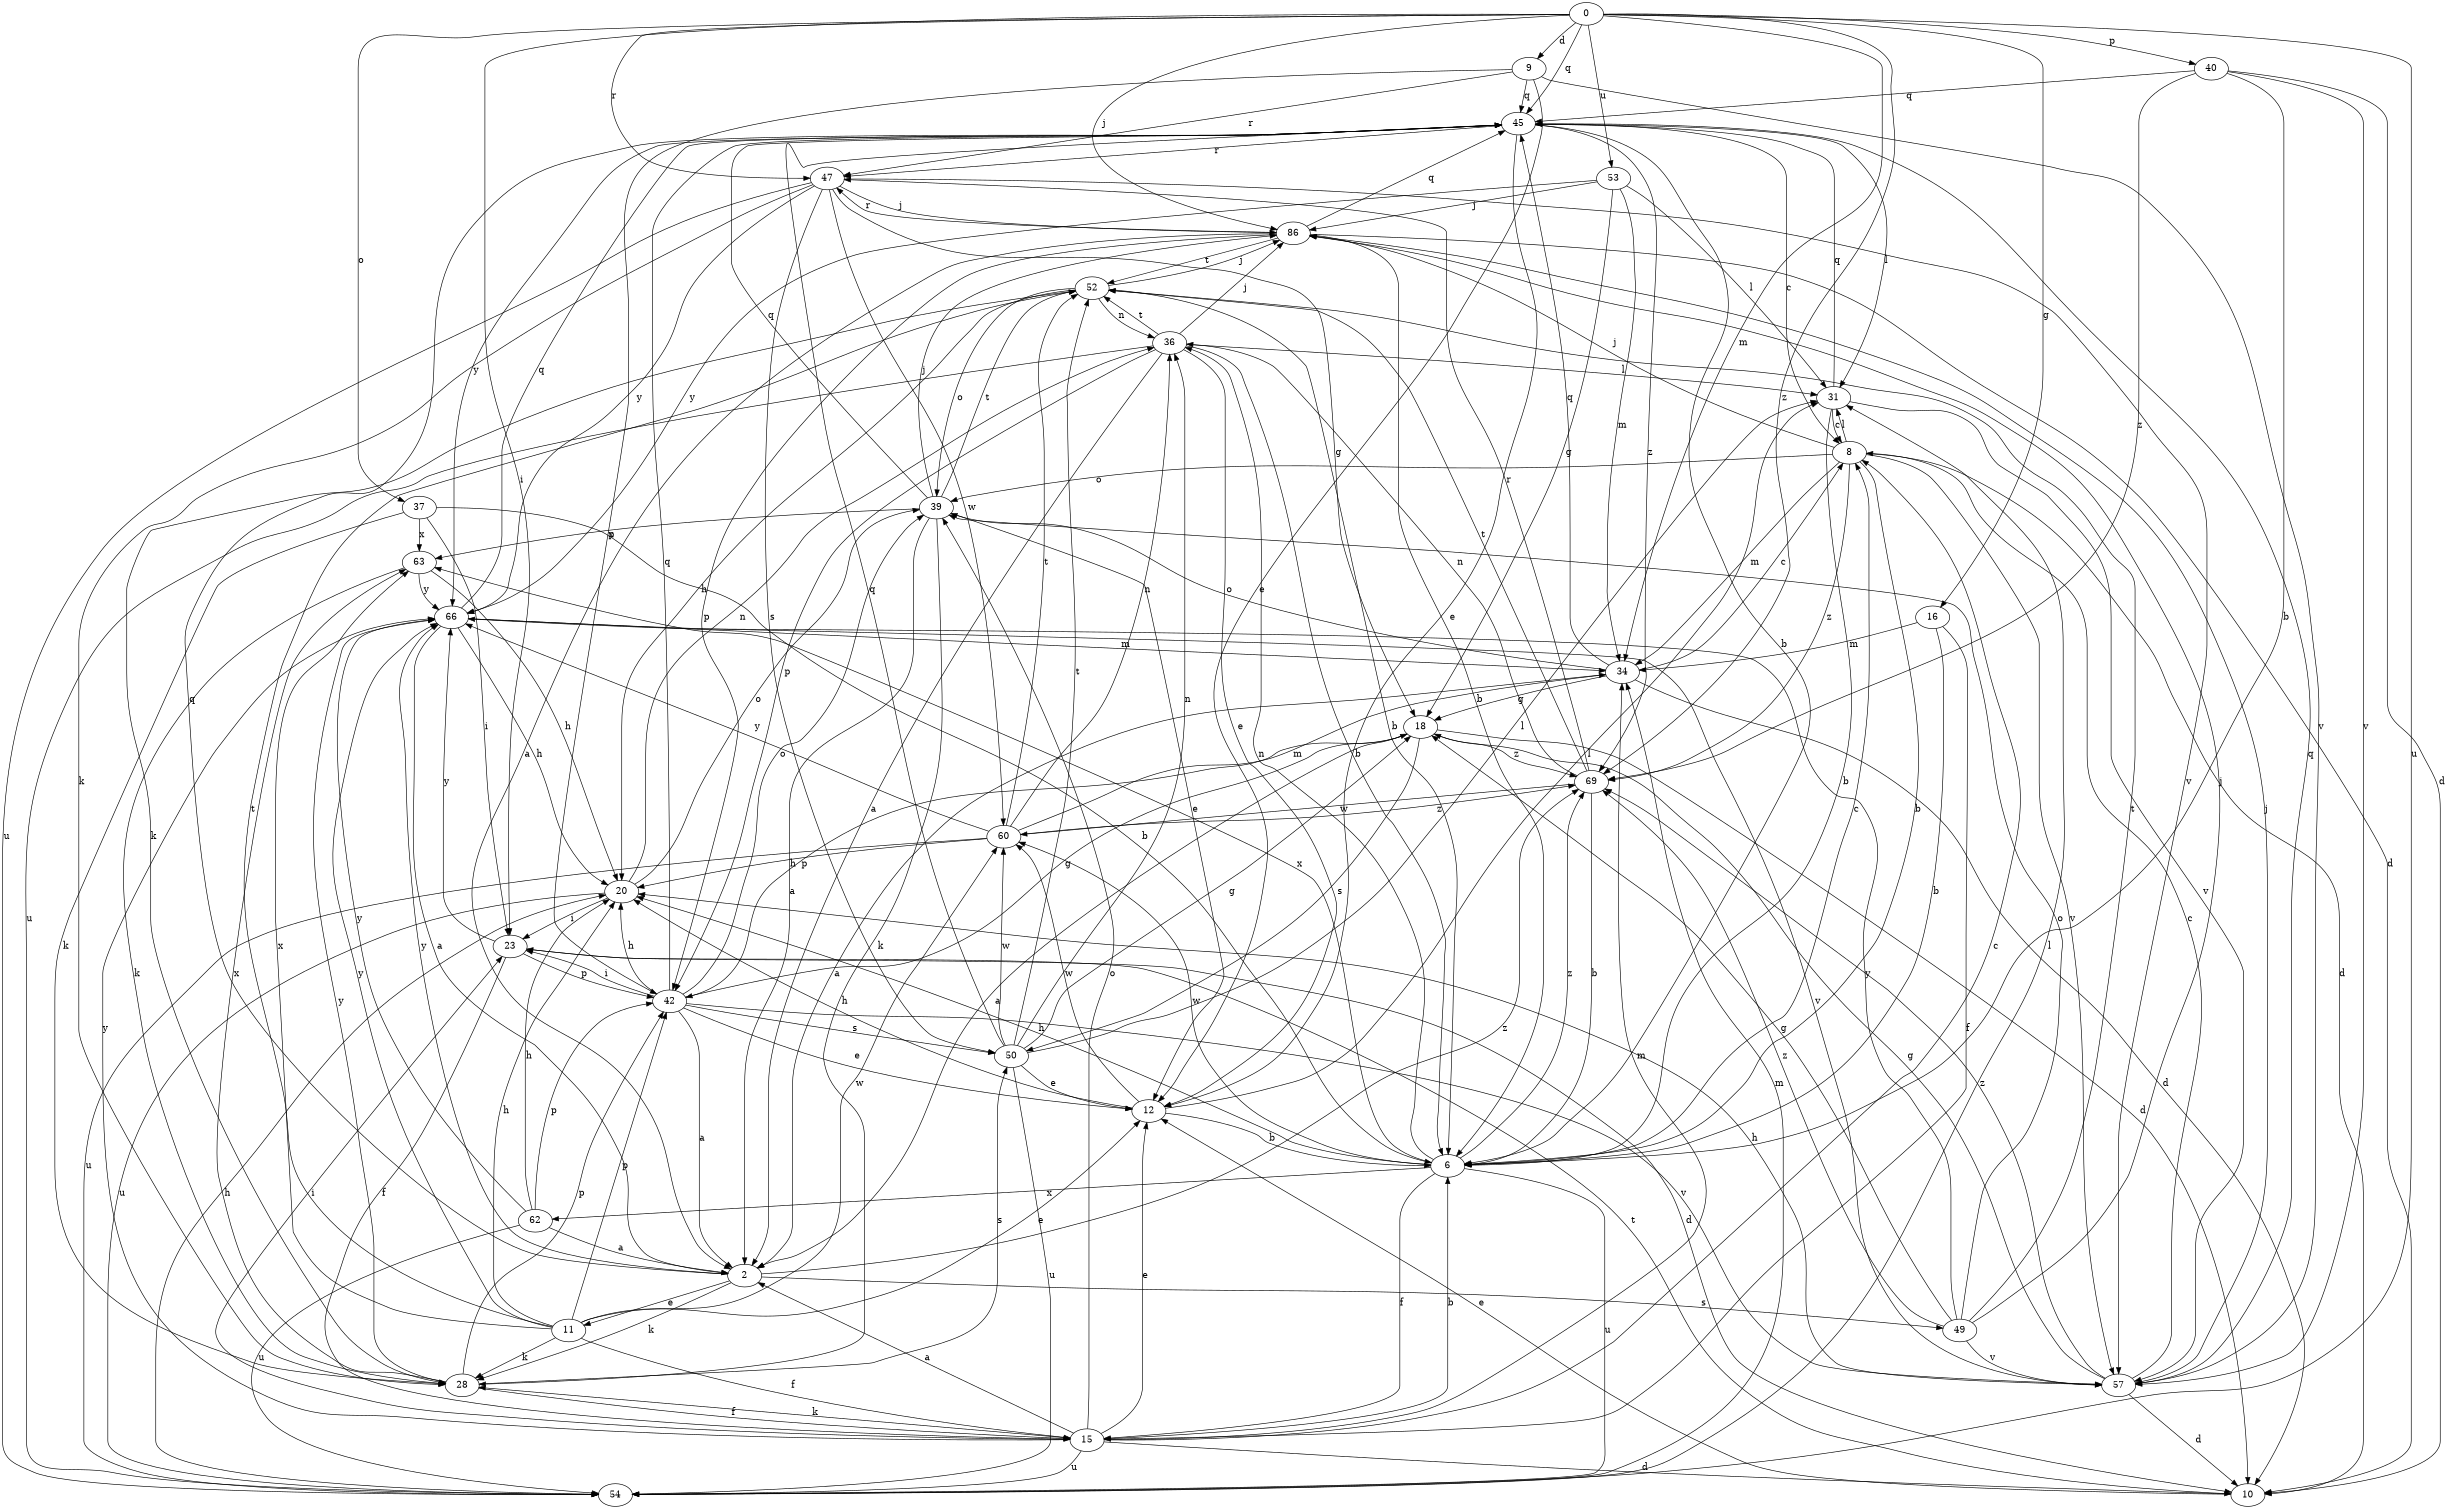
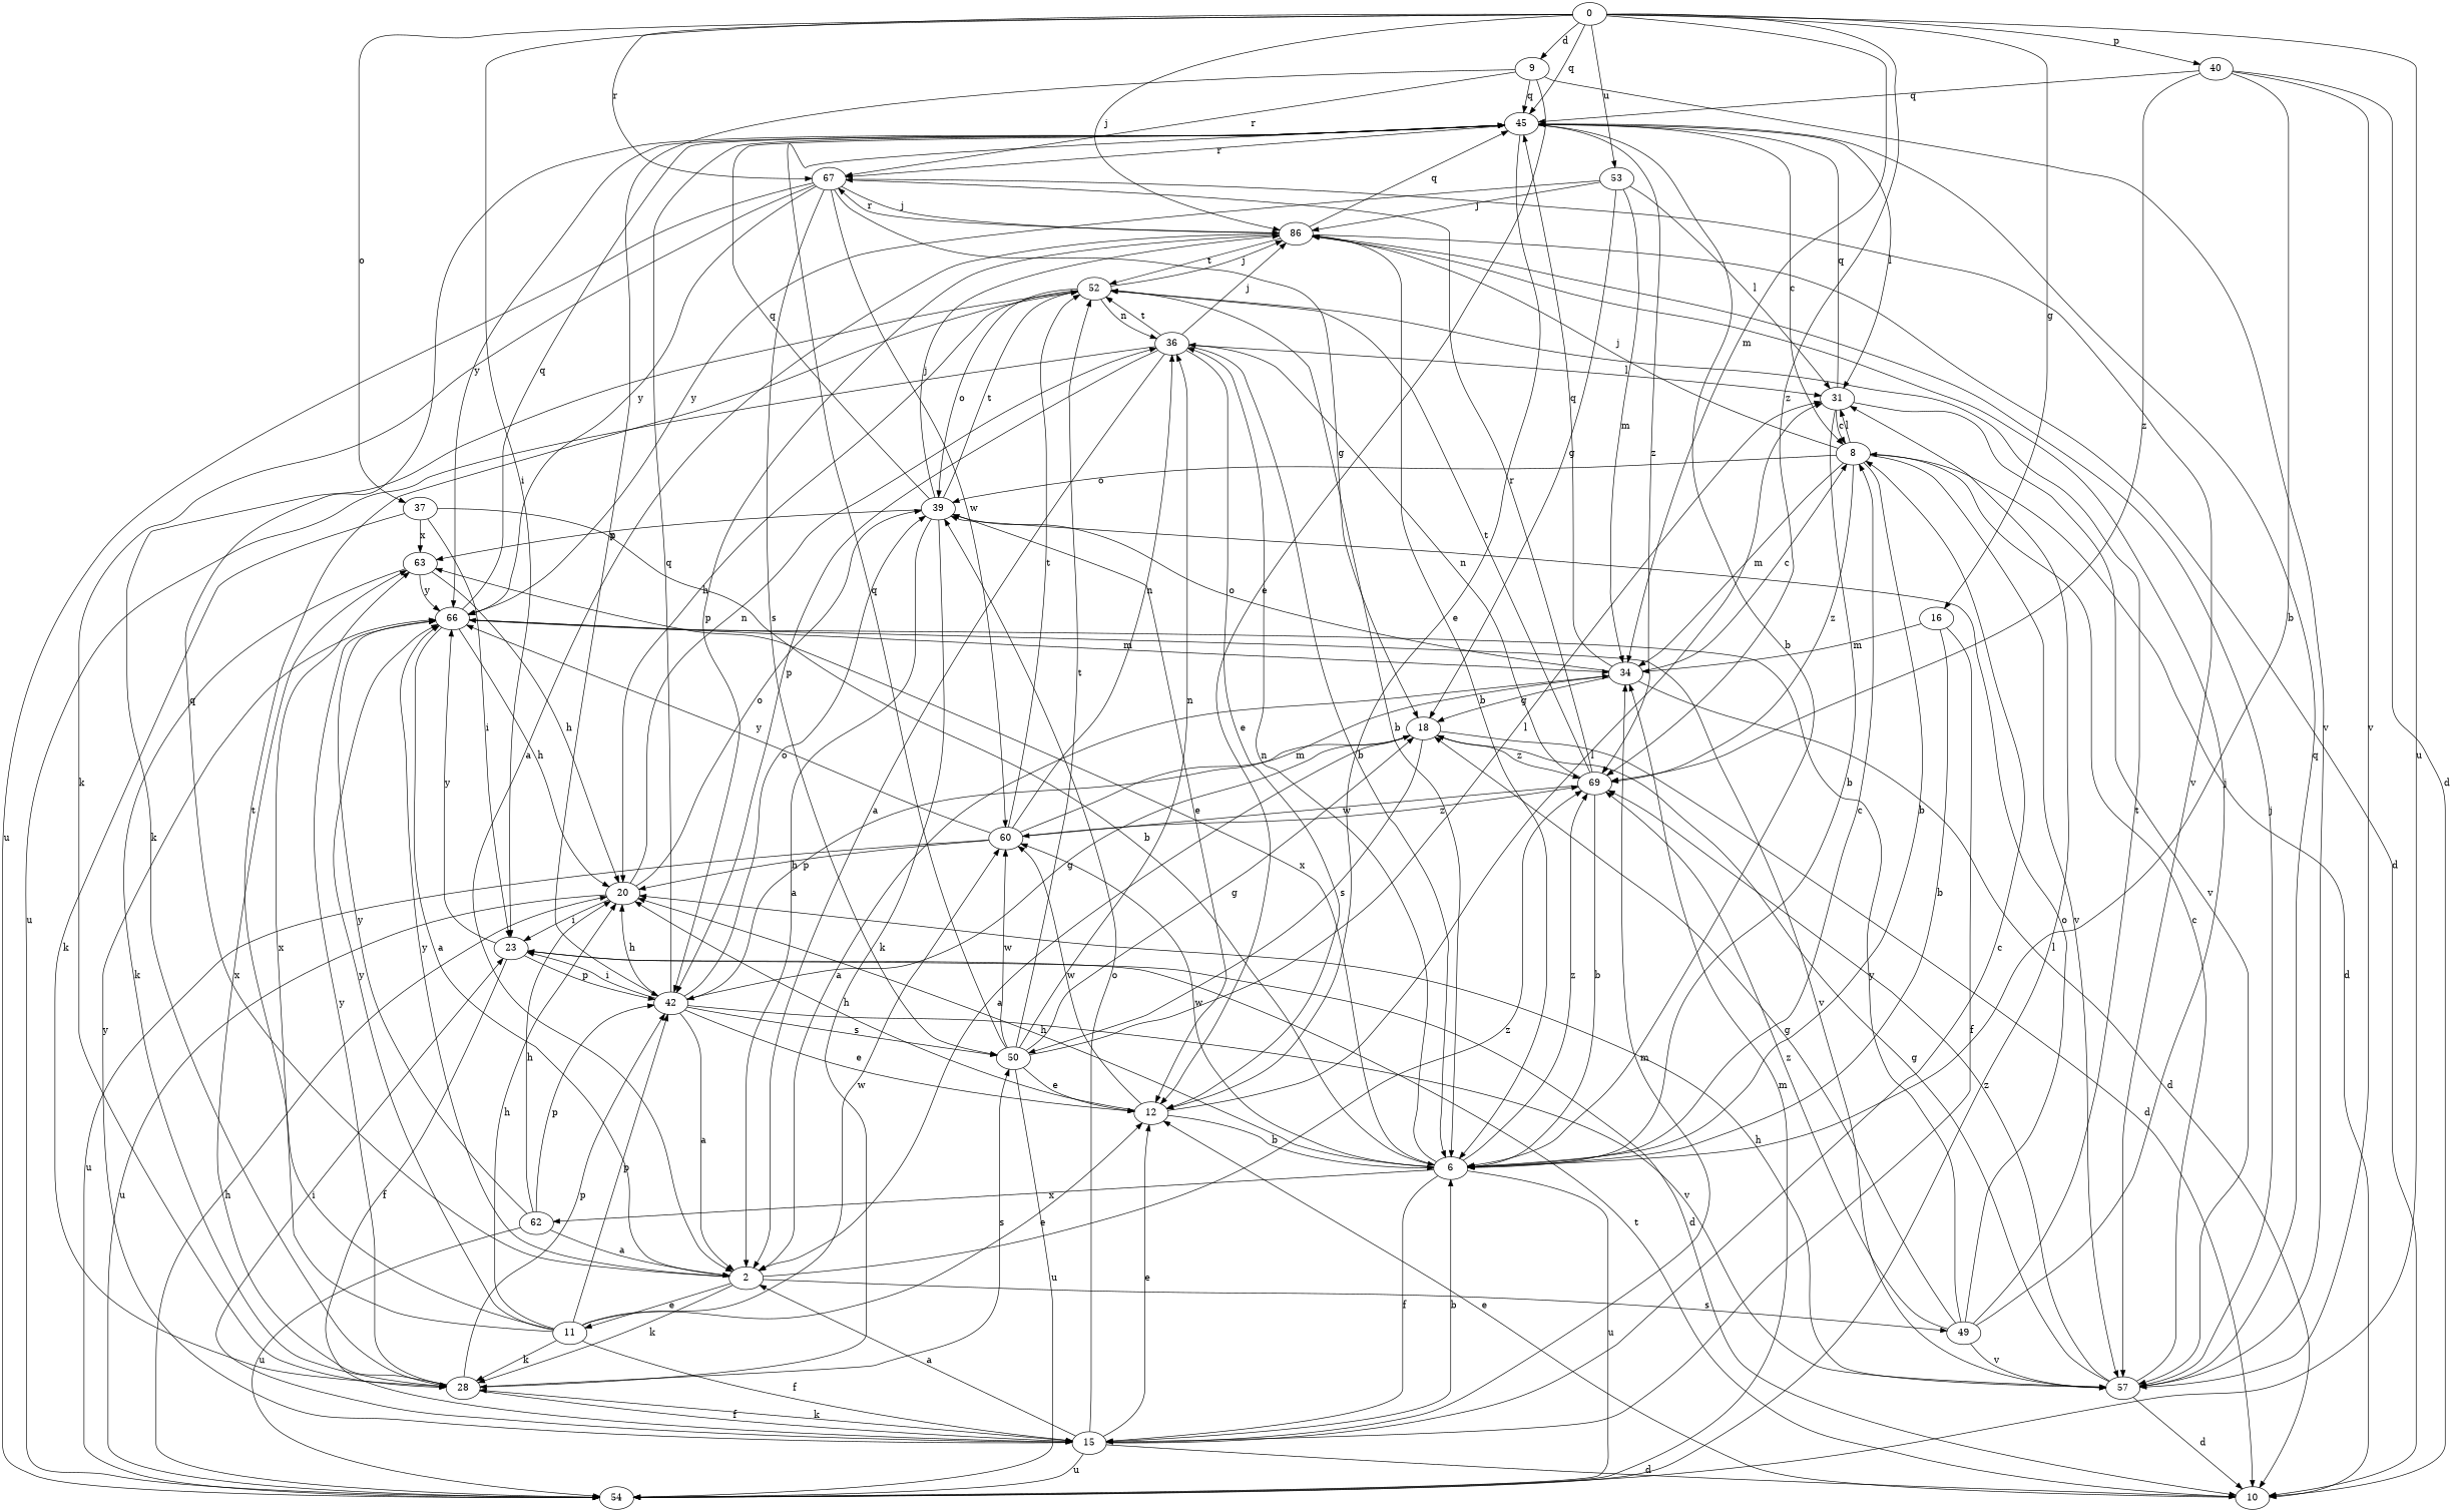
  strict digraph {
    0
    9
    16
    23
    n5 [label=86]
    34
    37
    40
    45
-   47
+   47 [label=67]
    53
    54
    69
    57
    12
    42
    6
    15
    66
    10
    2
    52
    8
    39
    18
    28
    63
    31
    60
    50
    20
    36
    11
    49
    62
    0 -> 9 [label=d]
    0 -> 16 [label=g]
    0 -> 23 [label=i]
    0 -> n5 [label=j]
    0 -> 34 [label=m]
    0 -> 37 [label=o]
    0 -> 40 [label=p]
    0 -> 45 [label=q]
    0 -> 47 [label=r]
    0 -> 53 [label=u]
    0 -> 54 [label=u]
    0 -> 69 [label=z]
    9 -> 45 [label=q]
    9 -> 47 [label=r]
    9 -> 57 [label=v]
    9 -> 12 [label=e]
    9 -> 42 [label=p]
    16 -> 34 [label=m]
    16 -> 6 [label=b]
    16 -> 15 [label=f]
    23 -> 42 [label=p]
    23 -> 15 [label=f]
    23 -> 66 [label=y]
    23 -> 10 [label=d]
    n5 -> 45 [label=q]
    n5 -> 47 [label=r]
    n5 -> 42 [label=p]
    n5 -> 6 [label=b]
    n5 -> 10 [label=d]
    n5 -> 2 [label=a]
    n5 -> 52 [label=t]
    34 -> 45 [label=q]
    34 -> 10 [label=d]
    34 -> 2 [label=a]
    34 -> 8 [label=c]
    34 -> 39 [label=o]
    34 -> 18 [label=g]
    37 -> 23 [label=i]
    37 -> 6 [label=b]
    37 -> 28 [label=k]
    37 -> 63 [label=x]
    40 -> 45 [label=q]
    40 -> 69 [label=z]
    40 -> 57 [label=v]
    40 -> 6 [label=b]
    40 -> 10 [label=d]
    45 -> 47 [label=r]
    45 -> 69 [label=z]
    45 -> 12 [label=e]
    45 -> 6 [label=b]
    45 -> 66 [label=y]
    45 -> 8 [label=c]
    45 -> 31 [label=l]
    47 -> n5 [label=j]
    47 -> 54 [label=u]
    47 -> 57 [label=v]
    47 -> 66 [label=y]
    47 -> 18 [label=g]
    47 -> 28 [label=k]
    47 -> 60 [label=w]
    47 -> 50 [label=s]
    53 -> n5 [label=j]
    53 -> 34 [label=m]
    53 -> 66 [label=y]
    53 -> 18 [label=g]
    53 -> 31 [label=l]
    54 -> 34 [label=m]
    54 -> 31 [label=l]
    54 -> 20 [label=h]
    69 -> 47 [label=r]
    69 -> 6 [label=b]
    69 -> 52 [label=t]
    69 -> 60 [label=w]
    69 -> 36 [label=n]
    57 -> n5 [label=j]
    57 -> 45 [label=q]
    57 -> 69 [label=z]
    57 -> 10 [label=d]
    57 -> 8 [label=c]
    57 -> 18 [label=g]
    57 -> 20 [label=h]
    12 -> 6 [label=b]
    12 -> 31 [label=l]
    12 -> 60 [label=w]
    12 -> 20 [label=h]
    42 -> 23 [label=i]
    42 -> 45 [label=q]
    42 -> 57 [label=v]
    42 -> 12 [label=e]
    42 -> 2 [label=a]
    42 -> 39 [label=o]
    42 -> 18 [label=g]
    42 -> 50 [label=s]
    42 -> 20 [label=h]
    6 -> 54 [label=u]
    6 -> 69 [label=z]
    6 -> 15 [label=f]
    6 -> 8 [label=c]
    6 -> 63 [label=x]
    6 -> 60 [label=w]
    6 -> 20 [label=h]
    6 -> 36 [label=n]
    6 -> 62 [label=x]
    15 -> 23 [label=i]
    15 -> 34 [label=m]
    15 -> 54 [label=u]
    15 -> 12 [label=e]
    15 -> 6 [label=b]
    15 -> 66 [label=y]
    15 -> 10 [label=d]
    15 -> 2 [label=a]
    15 -> 8 [label=c]
    15 -> 39 [label=o]
    15 -> 28 [label=k]
    66 -> 34 [label=m]
    66 -> 45 [label=q]
    66 -> 57 [label=v]
    66 -> 2 [label=a]
    66 -> 20 [label=h]
    10 -> 23 [label=t]
    10 -> 12 [label=e]
    2 -> 45 [label=q]
    2 -> 69 [label=z]
    2 -> 66 [label=y]
    2 -> 28 [label=k]
    2 -> 11 [label=e]
    2 -> 49 [label=s]
    52 -> n5 [label=j]
    52 -> 6 [label=b]
    52 -> 39 [label=o]
    52 -> 28 [label=k]
    52 -> 20 [label=h]
    52 -> 36 [label=n]
    8 -> n5 [label=j]
    8 -> 34 [label=m]
    8 -> 69 [label=z]
    8 -> 57 [label=v]
    8 -> 6 [label=b]
    8 -> 10 [label=d]
    8 -> 39 [label=o]
    8 -> 31 [label=l]
    39 -> n5 [label=j]
    39 -> 45 [label=q]
    39 -> 12 [label=e]
    39 -> 2 [label=a]
    39 -> 52 [label=t]
    39 -> 28 [label=k]
    39 -> 63 [label=x]
    18 -> 69 [label=z]
    18 -> 42 [label=p]
    18 -> 10 [label=d]
    18 -> 2 [label=a]
    18 -> 50 [label=s]
    28 -> 42 [label=p]
    28 -> 15 [label=f]
    28 -> 66 [label=y]
    28 -> 63 [label=x]
    28 -> 50 [label=s]
    63 -> 66 [label=y]
    63 -> 28 [label=k]
    63 -> 20 [label=h]
    31 -> 45 [label=q]
    31 -> 57 [label=v]
    31 -> 6 [label=b]
    31 -> 8 [label=c]
    60 -> 34 [label=m]
    60 -> 54 [label=u]
    60 -> 69 [label=z]
    60 -> 66 [label=y]
    60 -> 52 [label=t]
    60 -> 20 [label=h]
    60 -> 36 [label=n]
    50 -> 45 [label=q]
    50 -> 54 [label=u]
    50 -> 12 [label=e]
    50 -> 52 [label=t]
    50 -> 18 [label=g]
    50 -> 31 [label=l]
    50 -> 60 [label=w]
    50 -> 36 [label=n]
    20 -> 23 [label=i]
    20 -> 54 [label=u]
    20 -> 39 [label=o]
    20 -> 36 [label=n]
    36 -> n5 [label=j]
    36 -> 54 [label=u]
    36 -> 12 [label=e]
    36 -> 42 [label=p]
    36 -> 6 [label=b]
    36 -> 2 [label=a]
    36 -> 52 [label=t]
    36 -> 31 [label=l]
    11 -> 12 [label=e]
    11 -> 42 [label=p]
    11 -> 15 [label=f]
    11 -> 66 [label=y]
    11 -> 52 [label=t]
    11 -> 28 [label=k]
    11 -> 63 [label=x]
    11 -> 60 [label=w]
    11 -> 20 [label=h]
    49 -> n5 [label=j]
    49 -> 69 [label=z]
    49 -> 57 [label=v]
    49 -> 66 [label=y]
    49 -> 52 [label=t]
    49 -> 39 [label=o]
    49 -> 18 [label=g]
    62 -> 54 [label=u]
    62 -> 42 [label=p]
    62 -> 66 [label=y]
    62 -> 2 [label=a]
    62 -> 20 [label=h]
  }
